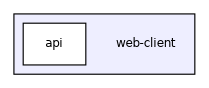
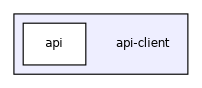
  digraph {
    compound=true
    node [fontname=Helvetica fontsize=10]
-   n1 [label="web-client" shape=plaintext]
+   n1 [label="api-client" shape=plaintext]
    n2 [color=black fillcolor=white label=api shape=box style=filled]
    subgraph cluster_1 {
      bgcolor="#eeeeff"
      pencolor=black
      n1
      n2
    }
  }
